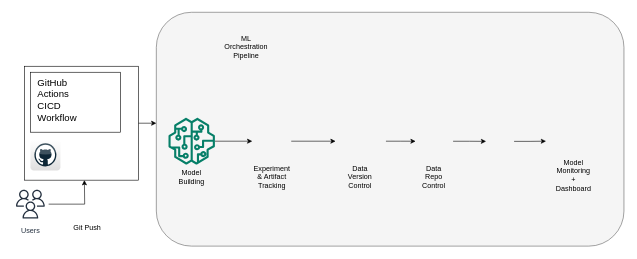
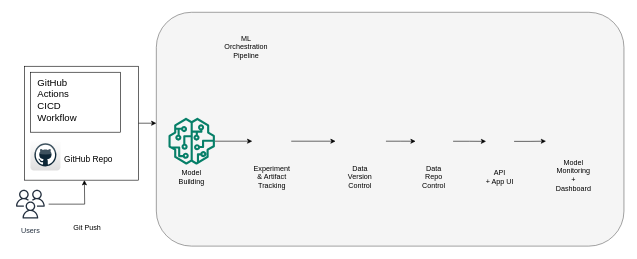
  <mxCell id="0" />
  <mxCell id="1" parent="0" />
  <mxCell id="2" value="" style="rounded=1;whiteSpace=wrap;html=1;fillColor=#f5f5f5;fontColor=#333333;strokeColor=#666666;" vertex="1" parent="1"><mxGeometry x="260" y="20" width="780" height="390" as="geometry" /></mxCell>
  <mxCell id="3" value="" style="edgeStyle=orthogonalEdgeStyle;rounded=0;orthogonalLoop=1;jettySize=auto;html=1;" edge="1" parent="1" source="4" target="20"><mxGeometry relative="1" as="geometry" /></mxCell>
  <mxCell id="4" value="" style="sketch=0;outlineConnect=0;fontColor=#232F3E;gradientColor=none;fillColor=#067F68;strokeColor=none;dashed=0;verticalLabelPosition=bottom;verticalAlign=top;align=center;html=1;fontSize=12;fontStyle=0;aspect=fixed;pointerEvents=1;shape=mxgraph.aws4.sagemaker_model;" vertex="1" parent="1"><mxGeometry x="280" y="196" width="78" height="78" as="geometry" /></mxCell>
  <mxCell id="5" value="Model Building" style="text;strokeColor=none;align=center;fillColor=none;html=1;verticalAlign=middle;whiteSpace=wrap;rounded=0;" vertex="1" parent="1"><mxGeometry x="289" y="290" width="60" height="10" as="geometry" /></mxCell>
  <mxCell id="6" value="Experiment&lt;br&gt;&amp;amp; Artifact&lt;br&gt;Tracking" style="text;strokeColor=none;align=center;fillColor=none;html=1;verticalAlign=middle;whiteSpace=wrap;rounded=0;" vertex="1" parent="1"><mxGeometry x="422.5" y="290" width="60" height="10" as="geometry" /></mxCell>
  <mxCell id="7" value="" style="edgeStyle=orthogonalEdgeStyle;rounded=0;orthogonalLoop=1;jettySize=auto;html=1;" edge="1" parent="1" source="8" target="11"><mxGeometry relative="1" as="geometry" /></mxCell>
  <mxCell id="8" value="" style="shape=image;imageAspect=0;aspect=fixed;verticalLabelPosition=bottom;verticalAlign=top;image=https://repository-images.githubusercontent.com/135934107/7d1b9580-c328-11eb-931b-d46c26e29959;" vertex="1" parent="1"><mxGeometry x="559" y="193" width="84" height="84" as="geometry" /></mxCell>
  <mxCell id="9" value="Data&lt;br&gt;Version&lt;br&gt;Control" style="text;strokeColor=none;align=center;fillColor=none;html=1;verticalAlign=middle;whiteSpace=wrap;rounded=0;" vertex="1" parent="1"><mxGeometry x="570" y="280" width="60" height="30" as="geometry" /></mxCell>
  <mxCell id="10" value="" style="edgeStyle=orthogonalEdgeStyle;rounded=0;orthogonalLoop=1;jettySize=auto;html=1;" edge="1" parent="1" source="11" target="16"><mxGeometry relative="1" as="geometry" /></mxCell>
  <mxCell id="11" value="" style="shape=image;imageAspect=0;aspect=fixed;verticalLabelPosition=bottom;verticalAlign=top;image=https://avatars.githubusercontent.com/u/31670619?s=200&amp;v=4;" vertex="1" parent="1"><mxGeometry x="692.5" y="203.75" width="62.5" height="62.5" as="geometry" /></mxCell>
  <mxCell id="12" value="Data&lt;br&gt;Repo&lt;br&gt;Control" style="text;strokeColor=none;align=center;fillColor=none;html=1;verticalAlign=middle;whiteSpace=wrap;rounded=0;" vertex="1" parent="1"><mxGeometry x="692.5" y="280" width="60" height="30" as="geometry" /></mxCell>
  <mxCell id="13" value="" style="shape=image;imageAspect=0;aspect=fixed;verticalLabelPosition=bottom;verticalAlign=top;image=https://mlops.community/wp-content/uploads/2021/10/metaflow-1.png;" vertex="1" parent="1"><mxGeometry x="300" y="30" width="63.28" height="55" as="geometry" /></mxCell>
  <mxCell id="14" value="ML&lt;br&gt;Orchestration&lt;br&gt;Pipeline" style="text;strokeColor=none;align=center;fillColor=none;html=1;verticalAlign=middle;whiteSpace=wrap;rounded=0;" vertex="1" parent="1"><mxGeometry x="380" y="62.5" width="60" height="30" as="geometry" /></mxCell>
  <mxCell id="15" value="" style="edgeStyle=orthogonalEdgeStyle;rounded=0;orthogonalLoop=1;jettySize=auto;html=1;" edge="1" parent="1" source="16"><mxGeometry relative="1" as="geometry"><mxPoint x="910" y="235" as="targetPoint" /></mxGeometry></mxCell>
  <mxCell id="16" value="" style="shape=image;imageAspect=0;aspect=fixed;verticalLabelPosition=bottom;verticalAlign=top;image=https://cdn.freebiesupply.com/logos/large/2x/flask-logo-png-transparent.png;" vertex="1" parent="1"><mxGeometry x="810" y="205.25" width="46.73" height="60" as="geometry" /></mxCell>
+ <mxCell id="17" value="API&lt;br&gt;+ App UI" style="text;strokeColor=none;align=center;fillColor=none;html=1;verticalAlign=middle;whiteSpace=wrap;rounded=0;" vertex="1" parent="1"><mxGeometry x="803.37" y="280" width="60" height="30" as="geometry" /></mxCell>
  <mxCell id="18" value="" style="edgeStyle=orthogonalEdgeStyle;rounded=0;orthogonalLoop=1;jettySize=auto;html=1;" edge="1" parent="1"><mxGeometry relative="1" as="geometry"><mxPoint x="968.06" y="235" as="sourcePoint" /></mxGeometry></mxCell>
  <mxCell id="19" value="" style="edgeStyle=orthogonalEdgeStyle;rounded=0;orthogonalLoop=1;jettySize=auto;html=1;" edge="1" parent="1" source="20" target="8"><mxGeometry relative="1" as="geometry" /></mxCell>
  <mxCell id="20" value="" style="shape=image;imageAspect=0;aspect=fixed;verticalLabelPosition=bottom;verticalAlign=top;image=https://raw.githubusercontent.com/wandb/assets/main/wandb-dots-logo.svg;" vertex="1" parent="1"><mxGeometry x="420" y="202.5" width="65" height="65" as="geometry" /></mxCell>
  <mxCell id="21" style="edgeStyle=orthogonalEdgeStyle;rounded=0;orthogonalLoop=1;jettySize=auto;html=1;exitX=1;exitY=0.5;exitDx=0;exitDy=0;entryX=0;entryY=0.475;entryDx=0;entryDy=0;entryPerimeter=0;" edge="1" parent="1" source="22" target="2"><mxGeometry relative="1" as="geometry" /></mxCell>
  <mxCell id="22" value="" style="whiteSpace=wrap;html=1;aspect=fixed;" vertex="1" parent="1"><mxGeometry x="40" y="110" width="190" height="190" as="geometry" /></mxCell>
  <mxCell id="23" style="edgeStyle=orthogonalEdgeStyle;rounded=0;orthogonalLoop=1;jettySize=auto;html=1;" edge="1" parent="1" source="24"><mxGeometry relative="1" as="geometry"><mxPoint x="140" y="300" as="targetPoint" /></mxGeometry></mxCell>
  <mxCell id="24" value="Users" style="sketch=0;outlineConnect=0;fontColor=#232F3E;gradientColor=none;strokeColor=#232F3E;fillColor=#ffffff;dashed=0;verticalLabelPosition=bottom;verticalAlign=top;align=center;html=1;fontSize=12;fontStyle=0;aspect=fixed;shape=mxgraph.aws4.resourceIcon;resIcon=mxgraph.aws4.users;" vertex="1" parent="1"><mxGeometry x="20" y="310" width="60" height="60" as="geometry" /></mxCell>
  <mxCell id="25" value="" style="dashed=0;outlineConnect=0;html=1;align=center;labelPosition=center;verticalLabelPosition=bottom;verticalAlign=top;shape=mxgraph.webicons.github;gradientColor=#DFDEDE" vertex="1" parent="1"><mxGeometry x="50" y="231.6" width="50" height="52.4" as="geometry" /></mxCell>
  <mxCell id="26" value="" style="rounded=0;whiteSpace=wrap;html=1;" vertex="1" parent="1"><mxGeometry x="50" y="120" width="150" height="100" as="geometry" /></mxCell>
  <mxCell id="27" value="&lt;font style=&quot;font-size: 16px;&quot;&gt;GitHub&lt;br&gt;Actions&lt;br&gt;CICD&lt;br&gt;Workflow&lt;/font&gt;" style="text;strokeColor=none;align=left;fillColor=none;html=1;verticalAlign=middle;whiteSpace=wrap;rounded=0;" vertex="1" parent="1"><mxGeometry x="60" y="126.25" width="130" height="80" as="geometry" /></mxCell>
+ <mxCell id="28" value="&lt;font style=&quot;font-size: 14px;&quot;&gt;GitHub Repo&lt;/font&gt;" style="text;strokeColor=none;align=center;fillColor=none;html=1;verticalAlign=middle;whiteSpace=wrap;rounded=0;" vertex="1" parent="1"><mxGeometry x="102.5" y="250" width="87.5" height="30" as="geometry" /></mxCell>
  <mxCell id="29" value="Git Push" style="text;strokeColor=none;align=center;fillColor=none;html=1;verticalAlign=middle;whiteSpace=wrap;rounded=0;" vertex="1" parent="1"><mxGeometry x="115" y="365" width="60" height="30" as="geometry" /></mxCell>
  <mxCell id="30" value="" style="shape=image;imageAspect=0;aspect=fixed;verticalLabelPosition=bottom;verticalAlign=top;image=https://uploads-ssl.webflow.com/6266b595eef18c96eef938e2/62b245d0f032adaa18124084_evidently_ai_logo_fi.png;clipPath=inset(11.11% 76.33% 0% 0%);" vertex="1" parent="1"><mxGeometry x="920" y="193" width="71" height="80" as="geometry" /></mxCell>
  <mxCell id="31" value="Model&lt;br&gt;Monitoring&lt;br&gt;+ Dashboard" style="text;strokeColor=none;align=center;fillColor=none;html=1;verticalAlign=middle;whiteSpace=wrap;rounded=0;" vertex="1" parent="1"><mxGeometry x="925.5" y="277" width="60" height="30" as="geometry" /></mxCell>
